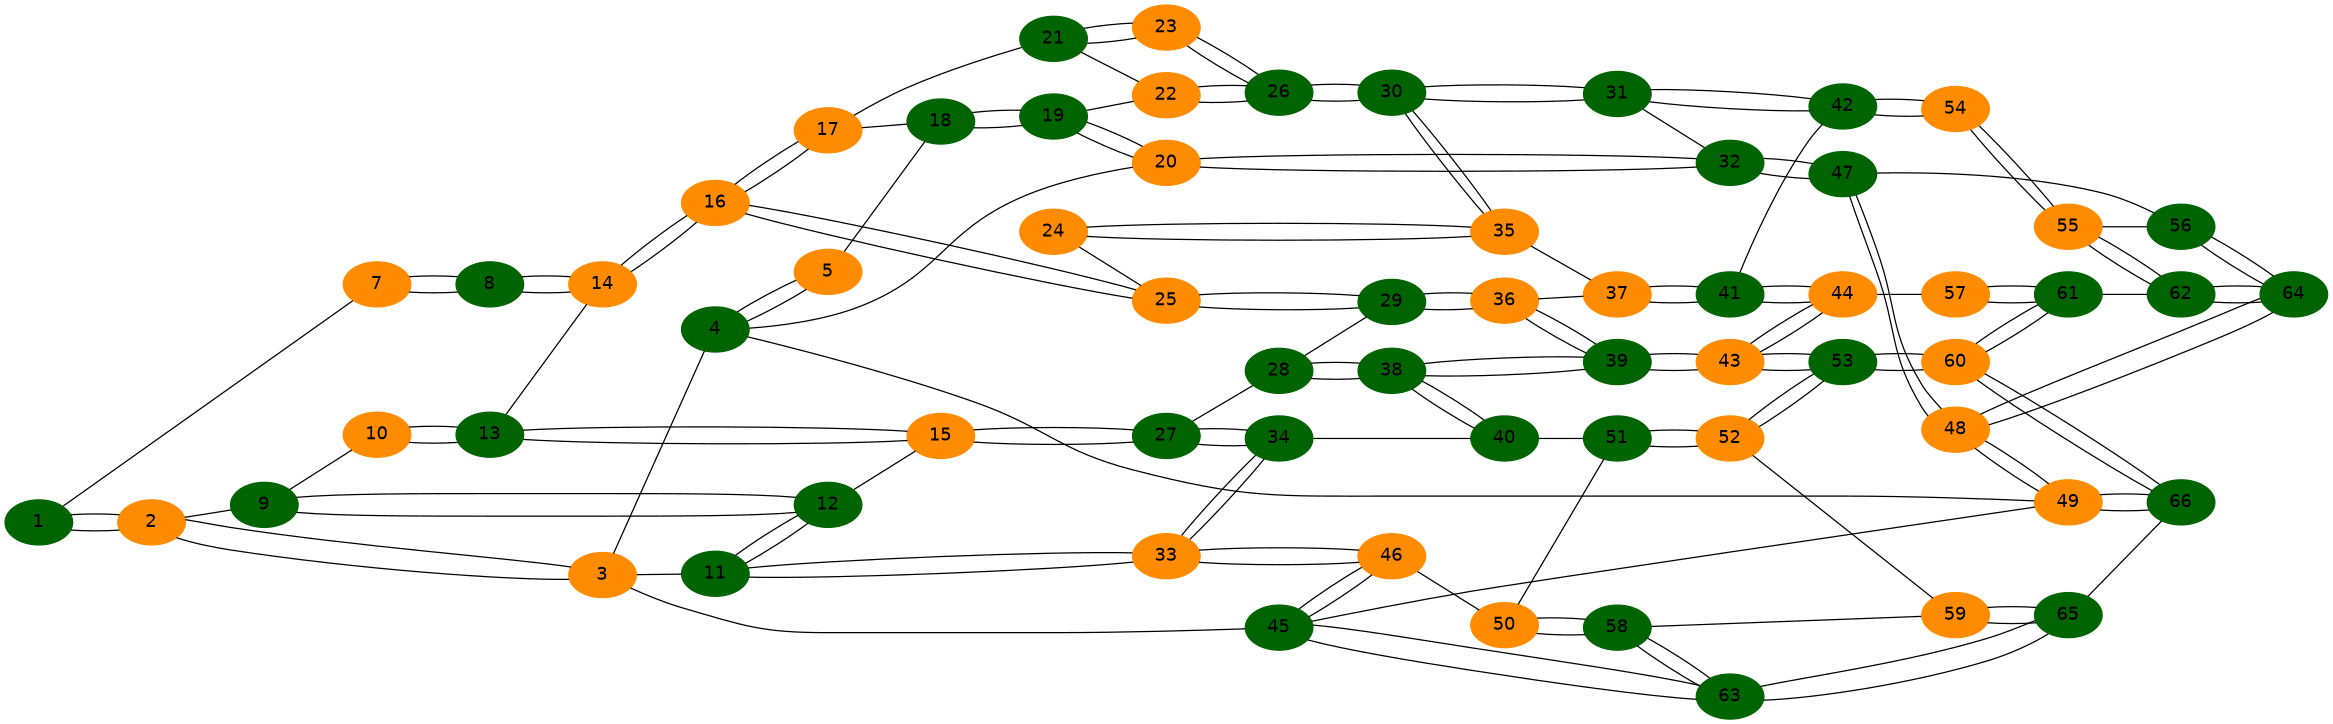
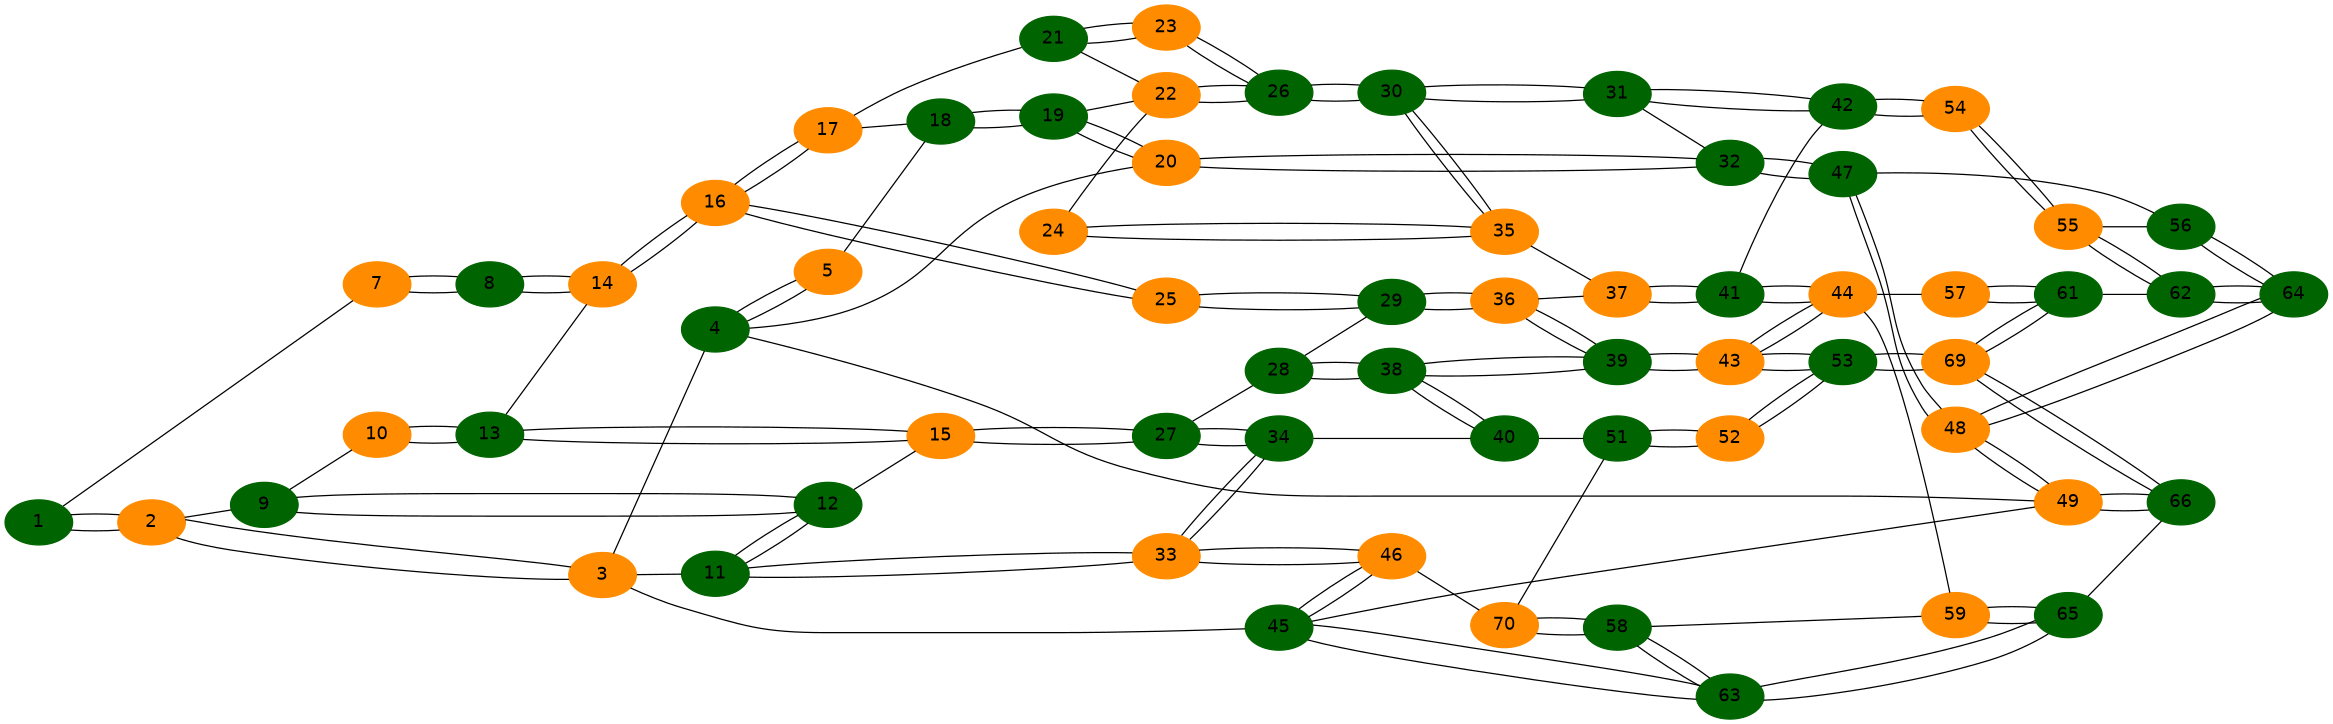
  graph {
    fontname="DejaVu Sans"
    rankdir=LR
    node [color=darkgreen fontname="DejaVu Sans" style=filled]
    edge [fontname="DejaVu Sans"]
    2 [color=darkorange]
    1
    7 [color=darkorange]
    3 [color=darkorange]
    9
    8
    4
    11
    45
    10 [color=darkorange]
    12
    5 [color=darkorange]
    20 [color=darkorange]
    49 [color=darkorange]
    33 [color=darkorange]
    46 [color=darkorange]
    63
    18
    32
    66
    19
    14 [color=darkorange]
    13
    16 [color=darkorange]
    15 [color=darkorange]
    34
    27
    17 [color=darkorange]
    25 [color=darkorange]
    28
    21
    29
    22 [color=darkorange]
    23 [color=darkorange]
    26
    47
    30
    24 [color=darkorange]
    35 [color=darkorange]
    37 [color=darkorange]
    36 [color=darkorange]
    31
    38
    40
    39
    42
    54 [color=darkorange]
    48 [color=darkorange]
    56
-   50 [color=darkorange]
+   50 [color=darkorange label=70]
    51
    41
    43 [color=darkorange]
    44 [color=darkorange]
    53
    52 [color=darkorange]
    57 [color=darkorange]
    55 [color=darkorange]
-   60 [color=darkorange]
+   60 [color=darkorange label=69]
    61
    65
    58
    64
    59 [color=darkorange]
    62
    2 -- 3
    2 -- 3
    2 -- 9
    1 -- 2
    1 -- 2
    1 -- 7
    7 -- 8
    7 -- 8
    3 -- 4
    3 -- 11
    3 -- 45
    9 -- 10
    9 -- 12
    9 -- 12
    8 -- 14
    8 -- 14
    4 -- 5
    4 -- 5
    4 -- 20
    4 -- 49
    11 -- 12
    11 -- 12
    11 -- 33
    11 -- 33
    45 -- 49
    45 -- 46
    45 -- 46
    45 -- 63
    45 -- 63
    10 -- 13
    10 -- 13
    12 -- 15
    5 -- 18
    20 -- 32
    20 -- 32
    49 -- 66
    49 -- 66
    33 -- 46
    33 -- 46
    33 -- 34
    33 -- 34
    46 -- 50
    63 -- 65
    63 -- 65
    18 -- 19
    18 -- 19
    32 -- 47
    32 -- 47
    19 -- 20
    19 -- 20
    19 -- 22
    14 -- 16
    14 -- 16
    13 -- 14
    13 -- 15
    13 -- 15
    16 -- 17
    16 -- 17
    16 -- 25
    16 -- 25
    15 -- 27
    15 -- 27
    34 -- 40
    27 -- 34
    27 -- 34
    27 -- 28
    17 -- 18
    17 -- 21
    25 -- 29
    25 -- 29
    28 -- 29
    28 -- 38
    28 -- 38
    21 -- 22
    21 -- 23
    21 -- 23
    29 -- 36
    29 -- 36
    22 -- 26
    22 -- 26
    23 -- 26
    23 -- 26
    26 -- 30
    26 -- 30
    47 -- 48
    47 -- 48
    47 -- 56
    30 -- 35
    30 -- 35
    30 -- 31
    30 -- 31
-   24 -- 25
+   24 -- 22
    24 -- 35
    24 -- 35
    35 -- 37
    37 -- 41
    37 -- 41
    36 -- 37
    36 -- 39
    36 -- 39
    31 -- 32
    31 -- 42
    31 -- 42
    38 -- 40
    38 -- 40
    38 -- 39
    38 -- 39
    40 -- 51
    39 -- 43
    39 -- 43
    42 -- 54
    42 -- 54
    54 -- 55
    54 -- 55
    48 -- 49
    48 -- 49
    48 -- 64
    48 -- 64
    56 -- 64
    56 -- 64
    50 -- 51
    50 -- 58
    50 -- 58
    51 -- 52
    51 -- 52
    41 -- 42
    41 -- 44
    41 -- 44
    43 -- 44
    43 -- 44
    43 -- 53
    43 -- 53
    44 -- 57
    53 -- 60
    53 -- 60
    52 -- 53
    52 -- 53
-   52 -- 59
+   44 -- 59
    57 -- 61
    57 -- 61
    55 -- 56
    55 -- 62
    55 -- 62
    60 -- 66
    60 -- 66
    60 -- 61
    60 -- 61
    61 -- 62
    65 -- 66
    58 -- 63
    58 -- 63
    58 -- 59
    59 -- 65
    59 -- 65
    62 -- 64
    62 -- 64
  }
